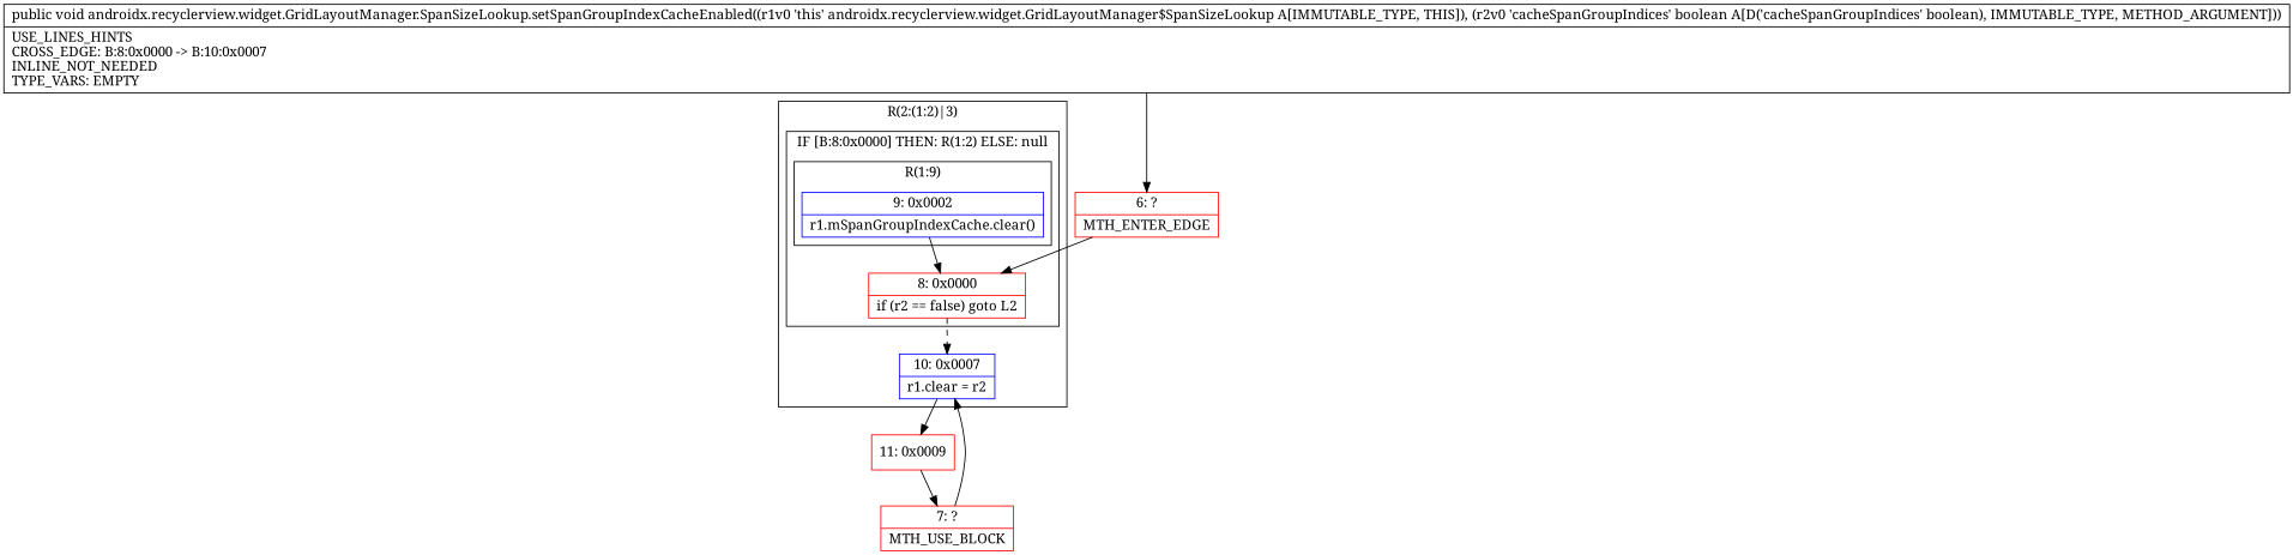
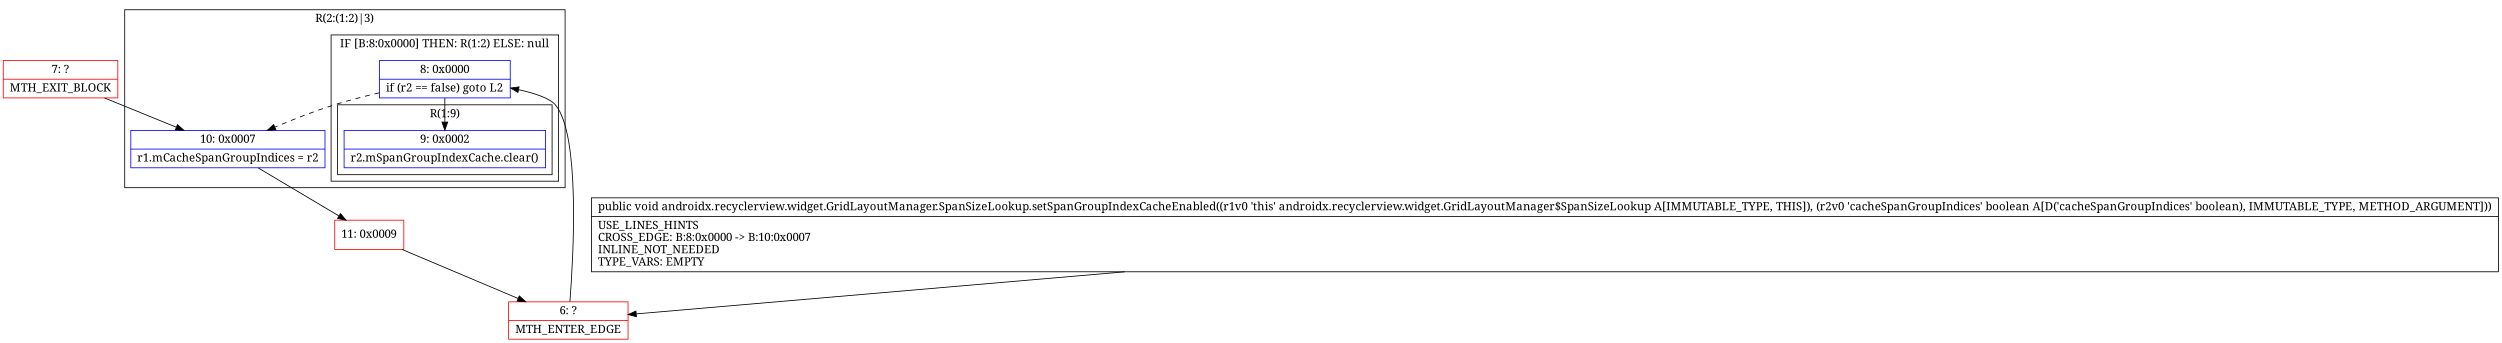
  digraph {
    fontname="Noto Serif"
    node [color=blue fontname="Noto Serif" shape=record]
    edge [fontname="Noto Serif"]
-   n1 [label="{9\:\ 0x0002|r1.mSpanGroupIndexCache.clear()\l}"]
-   n2 [color=red label="{8\:\ 0x0000|if (r2 == false) goto L2\l}"]
-   n3 [label="{10\:\ 0x0007|r1.clear = r2\l}"]
+   n1 [label="{9\:\ 0x0002|r2.mSpanGroupIndexCache.clear()\l}"]
+   n2 [label="{8\:\ 0x0000|if (r2 == false) goto L2\l}"]
+   n3 [label="{10\:\ 0x0007|r1.mCacheSpanGroupIndices = r2\l}"]
    n4 [color=red label="{11\:\ 0x0009}"]
-   n5 [color=red label="{7\:\ ?|MTH_USE_BLOCK\l}"]
+   n5 [color=red label="{7\:\ ?|MTH_EXIT_BLOCK\l}"]
    n6 [color=red label="{6\:\ ?|MTH_ENTER_EDGE\l}"]
    n7 [label="{public void androidx.recyclerview.widget.GridLayoutManager.SpanSizeLookup.setSpanGroupIndexCacheEnabled((r1v0 'this' androidx.recyclerview.widget.GridLayoutManager$SpanSizeLookup A[IMMUTABLE_TYPE, THIS]), (r2v0 'cacheSpanGroupIndices' boolean A[D('cacheSpanGroupIndices' boolean), IMMUTABLE_TYPE, METHOD_ARGUMENT]))  | USE_LINES_HINTS\lCROSS_EDGE: B:8:0x0000 \-\> B:10:0x0007\lINLINE_NOT_NEEDED\lTYPE_VARS: EMPTY\l}" color=""]
    subgraph cluster_1 {
      label="R(2:(1:2)|3)"
      n3
      subgraph cluster_2 {
        label="IF [B:8:0x0000] THEN: R(1:2) ELSE: null"
        n2
        subgraph cluster_3 {
          label="R(1:9)"
          n1
        }
      }
    }
-   n1 -> n2
+   n2 -> n1
    n2 -> n3 [style=dashed]
    n3 -> n4
-   n4 -> n5
+   n4 -> n6
    n5 -> n3
    n6 -> n2
    n7 -> n6
  }
